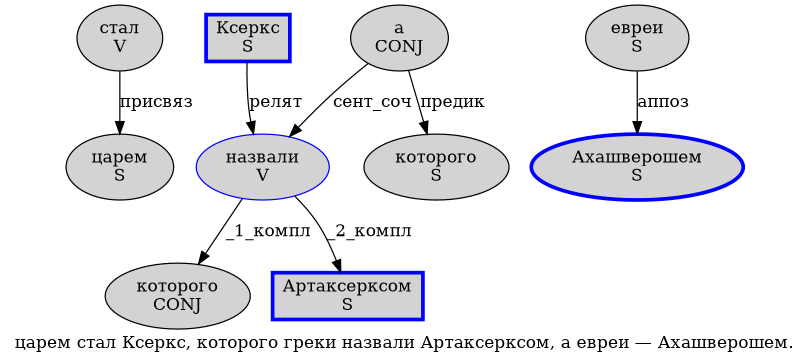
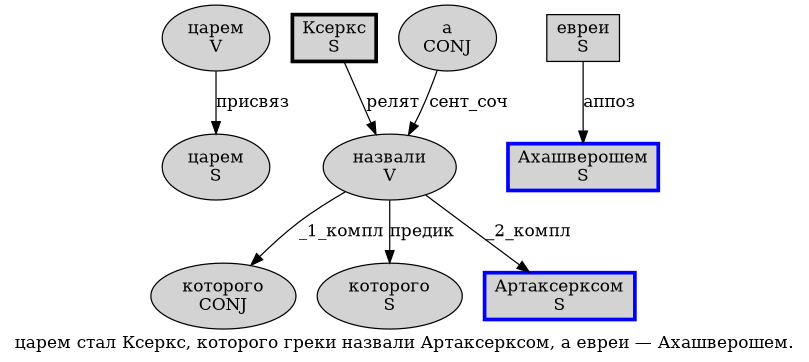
  digraph {
    label="царем стал Ксеркс, которого греки назвали Артаксерксом, а евреи — Ахашверошем."
    node [fillcolor=lightgray penwidth=1 shape=ellipse style=filled]
    n1 [label="царем\nS"]
-   n2 [label="стал\nV"]
-   n3 [color=blue label="Ксеркс\nS" penwidth=3 shape=box]
-   n4 [label="назвали\nV" color=blue]
+   n2 [label="царем\nV"]
+   n3 [color=black label="Ксеркс\nS" penwidth=3 shape=box]
+   n4 [label="назвали\nV"]
    n5 [label="которого\nCONJ"]
    n6 [label="которого\nS"]
    n7 [color=blue label="Артаксерксом\nS" penwidth=3 shape=box]
    n8 [label="а\nCONJ"]
-   n9 [label="евреи\nS"]
-   n10 [color=blue label="Ахашверошем\nS" penwidth=3]
+   n9 [label="евреи\nS" shape=box]
+   n10 [color=blue label="Ахашверошем\nS" penwidth=3 shape=box]
    n2 -> n1 [label="присвяз"]
    n3 -> n4 [label="релят"]
    n4 -> n5 [label="_1_компл"]
-   n8 -> n6 [label="предик"]
+   n4 -> n6 [label="предик"]
    n4 -> n7 [label="_2_компл"]
    n8 -> n4 [label="сент_соч"]
    n9 -> n10 [label="аппоз"]
  }
